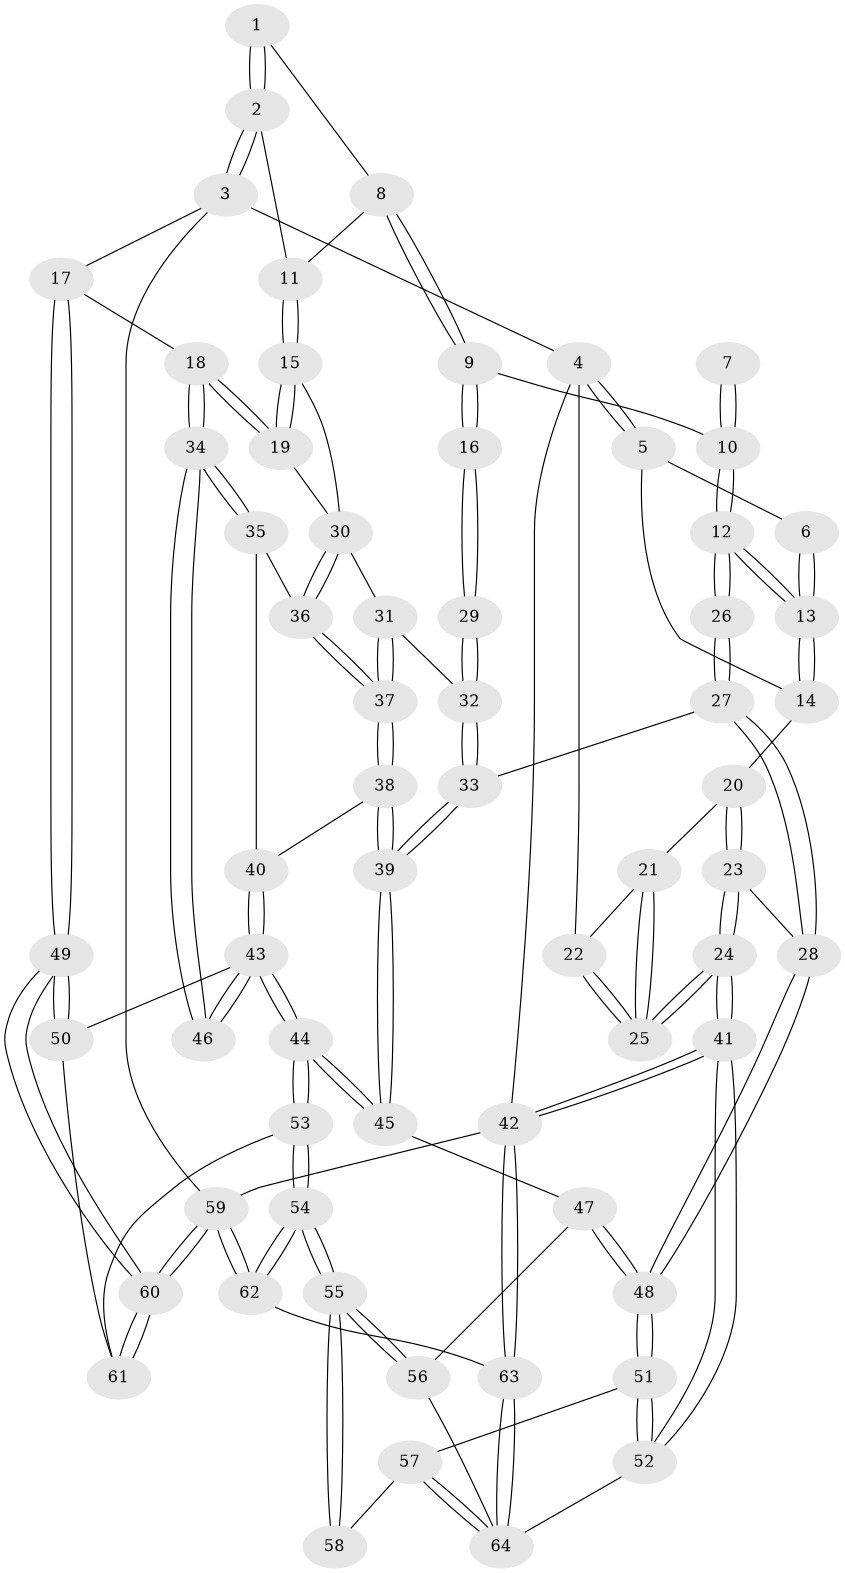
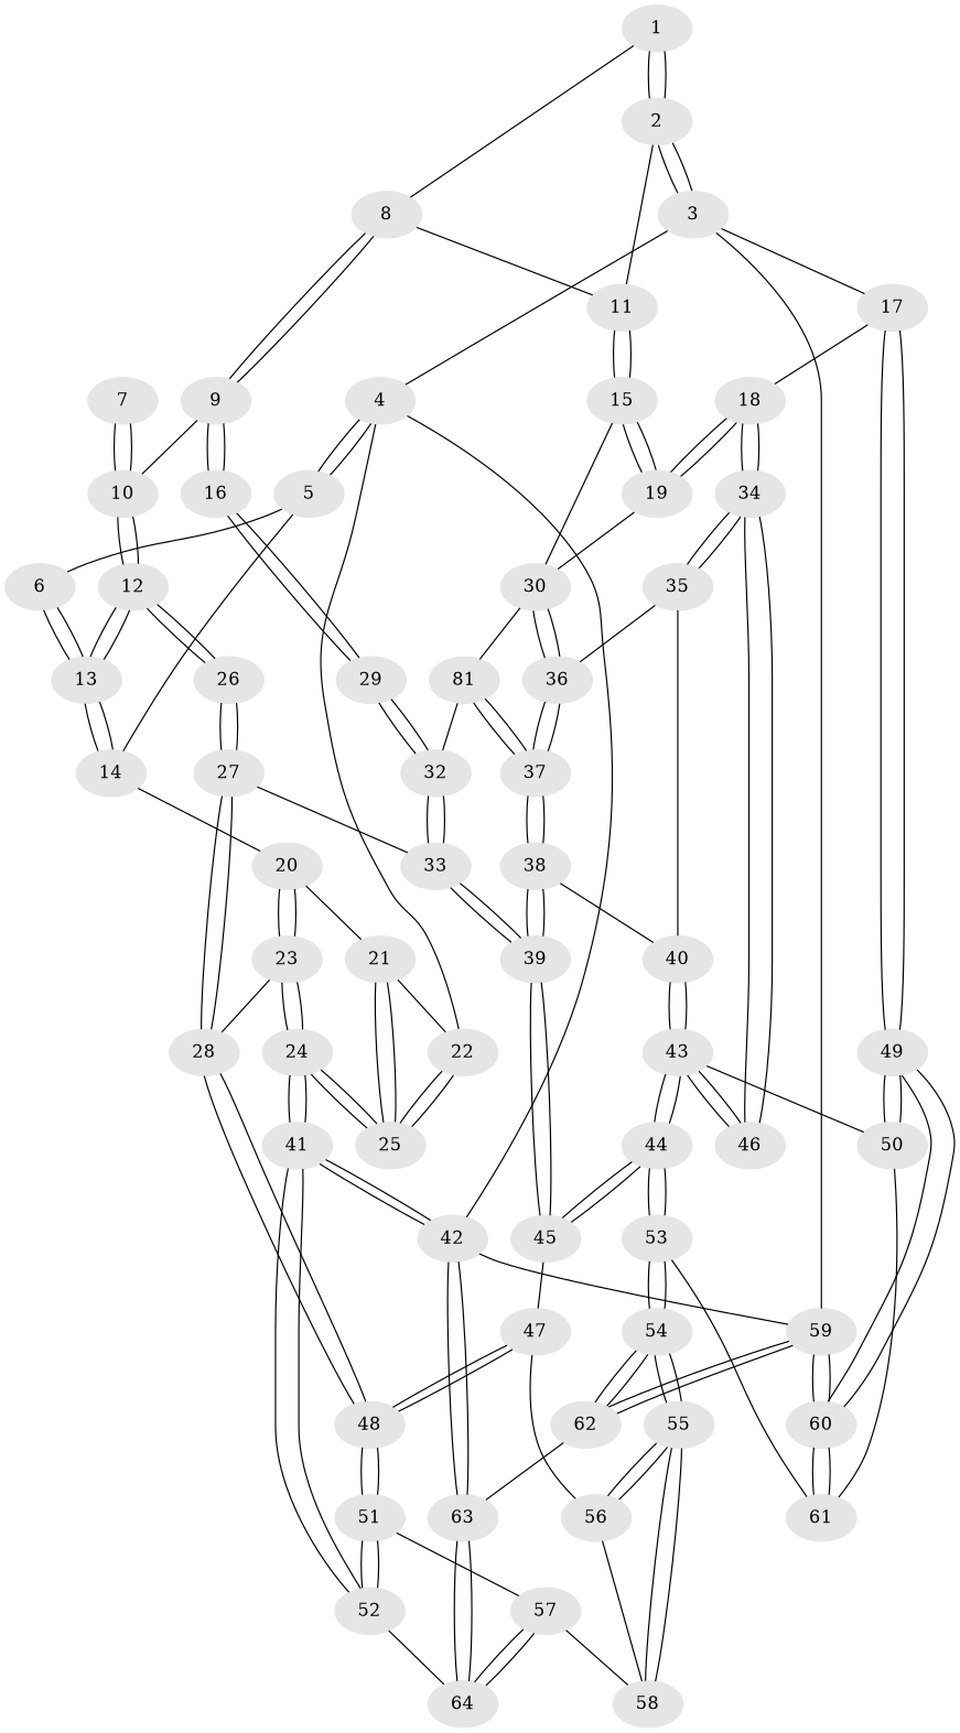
  graph {
    node [color=gray90 style=filled]
    1
    2
    8
    3
    11
    9
    4
    17
    59
    15
    5
    22
    42
    18
    49
    60
    62
    6
    14
    25
    63
    13
    20
    7
    10
    12
    16
    29
    26
    19
    30
    27
    21
    23
    32
    34
    50
    35
    46
-   31
+   31 [label=81]
    36
    24
    28
    41
    48
    52
    33
    39
    51
    37
    38
    45
    40
    43
    47
    44
    64
    53
    61
    54
    56
    58
    57
    55
    1 -- 2
    1 -- 2
    1 -- 8
    2 -- 3
    2 -- 3
    2 -- 11
    8 -- 11
    8 -- 9
    8 -- 9
    3 -- 4
    3 -- 17
    3 -- 59
    11 -- 15
    11 -- 15
    9 -- 10
    9 -- 16
    9 -- 16
    4 -- 5
    4 -- 5
    4 -- 22
    4 -- 42
    17 -- 18
    17 -- 49
    17 -- 49
    59 -- 60
    59 -- 60
    59 -- 62
    59 -- 62
    15 -- 19
    15 -- 19
    15 -- 30
    5 -- 6
    5 -- 14
    22 -- 25
    22 -- 25
    42 -- 59
    42 -- 63
    42 -- 63
    18 -- 19
    18 -- 19
    18 -- 34
    18 -- 34
    49 -- 60
    49 -- 60
    49 -- 50
    49 -- 50
    60 -- 61
    60 -- 61
    62 -- 63
    6 -- 13
    6 -- 13
    14 -- 20
    63 -- 64
    63 -- 64
    13 -- 14
    13 -- 14
    20 -- 21
    20 -- 23
    20 -- 23
    7 -- 10
    7 -- 10
    10 -- 12
    10 -- 12
    12 -- 13
    12 -- 13
    12 -- 26
    12 -- 26
    16 -- 29
    16 -- 29
    29 -- 32
    29 -- 32
    26 -- 27
    26 -- 27
    19 -- 30
    30 -- 31
    30 -- 36
    30 -- 36
    27 -- 28
    27 -- 28
    27 -- 33
    21 -- 22
    21 -- 25
    21 -- 25
    23 -- 24
    23 -- 24
    23 -- 28
    32 -- 33
    32 -- 33
    34 -- 35
    34 -- 35
    34 -- 46
    34 -- 46
    50 -- 61
    35 -- 36
    35 -- 40
    31 -- 32
    31 -- 37
    31 -- 37
    36 -- 37
    36 -- 37
    24 -- 25
    24 -- 25
    24 -- 41
    24 -- 41
    28 -- 48
    28 -- 48
    41 -- 42
    41 -- 42
    41 -- 52
    41 -- 52
    48 -- 51
    48 -- 51
    52 -- 64
    33 -- 39
    33 -- 39
    39 -- 45
    39 -- 45
    51 -- 52
    51 -- 52
    51 -- 57
    37 -- 38
    37 -- 38
    38 -- 39
    38 -- 39
    38 -- 40
    45 -- 47
    40 -- 43
    40 -- 43
    43 -- 50
    43 -- 46
    43 -- 46
    43 -- 44
    43 -- 44
    47 -- 48
    47 -- 48
    47 -- 56
    44 -- 45
    44 -- 45
    44 -- 53
    44 -- 53
    53 -- 61
    53 -- 54
    53 -- 54
    54 -- 62
    54 -- 62
    54 -- 55
    54 -- 55
-   56 -- 64
+   56 -- 58
    57 -- 64
    57 -- 64
    57 -- 58
    55 -- 56
    55 -- 56
    55 -- 58
    55 -- 58
  }
